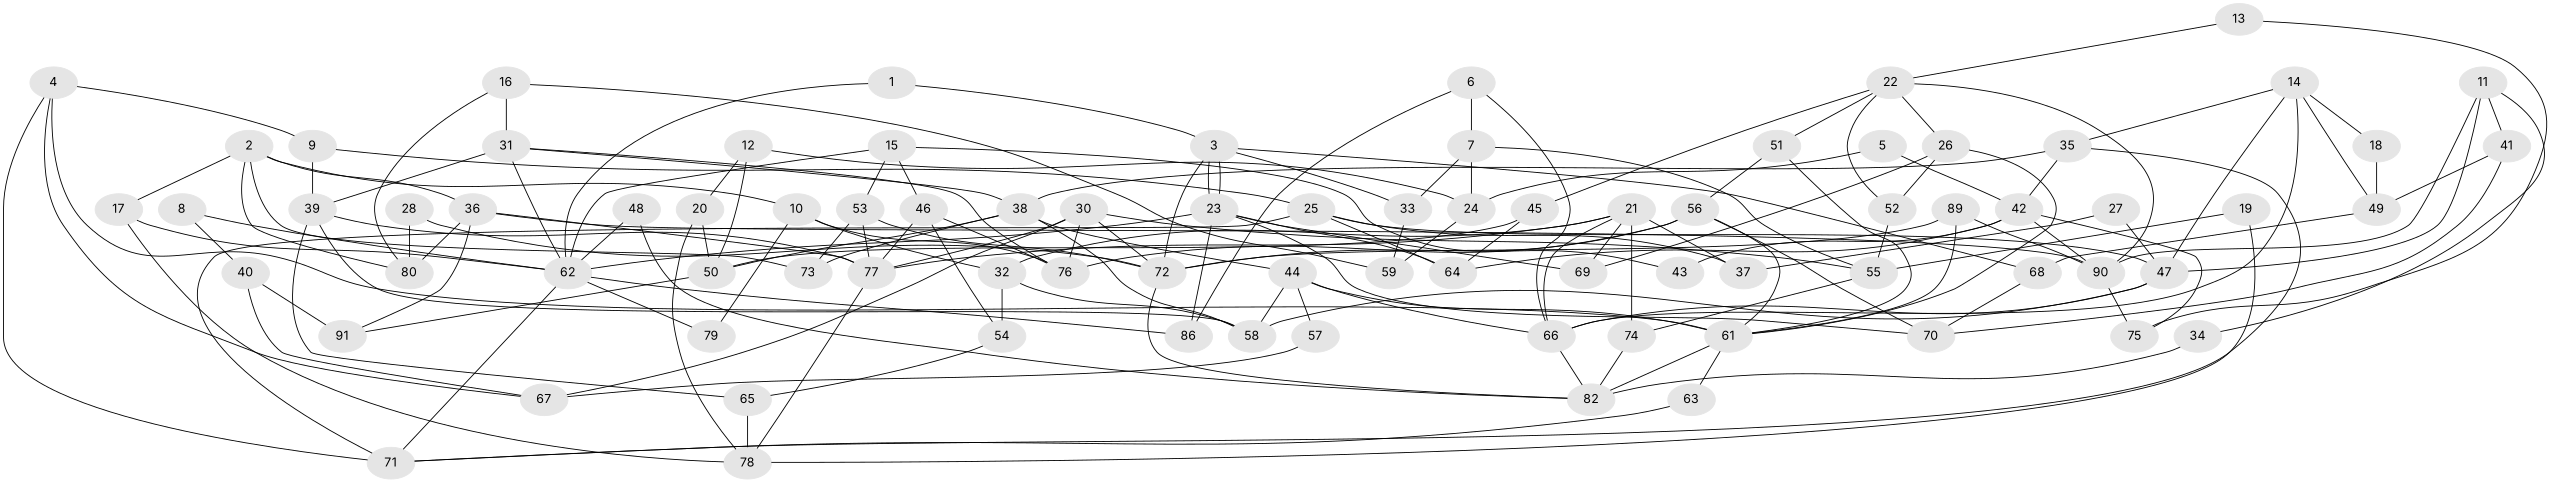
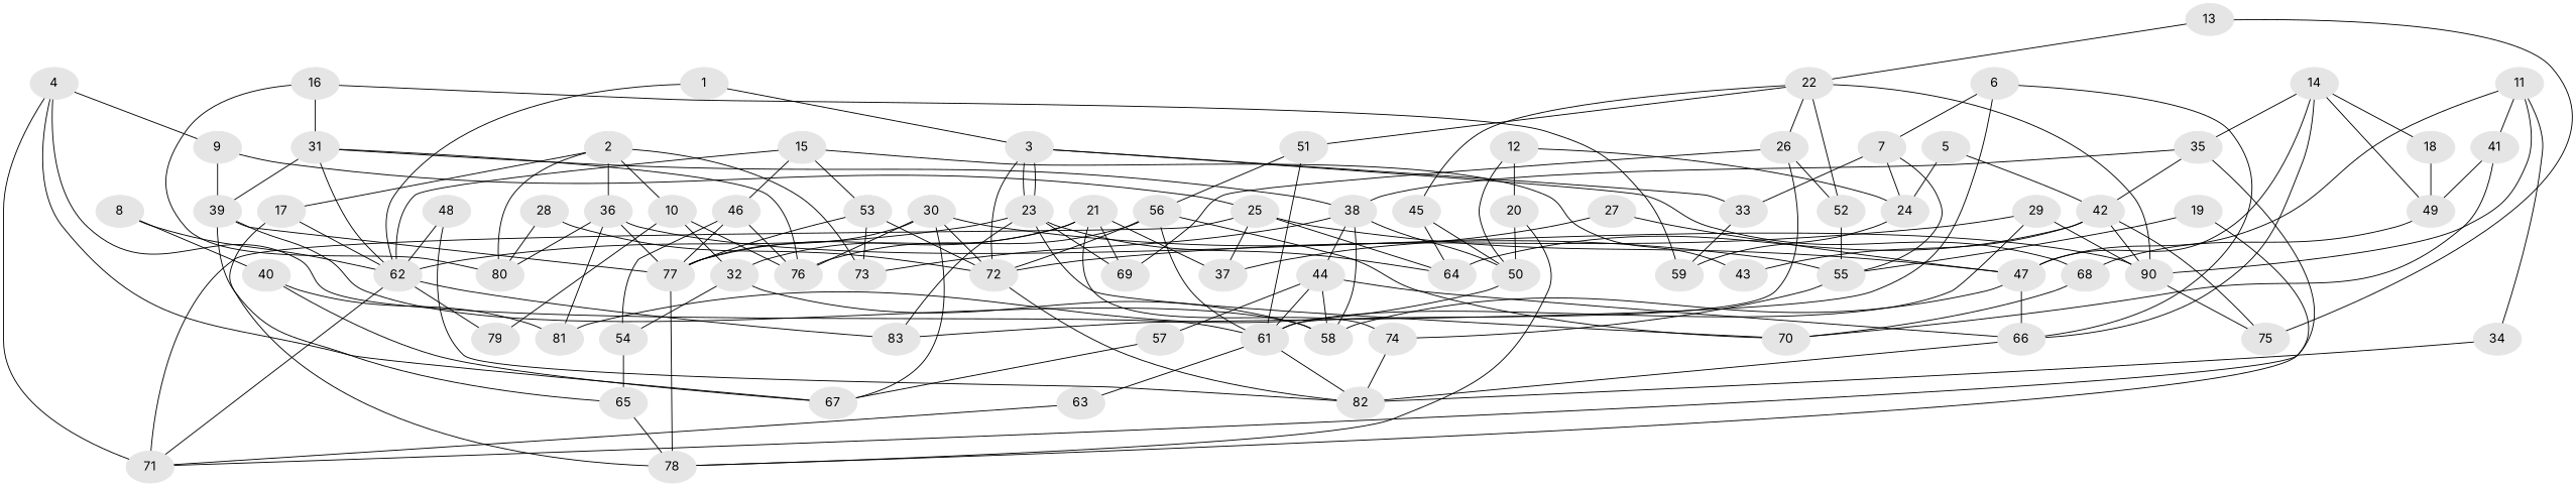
  graph {
    fontname=Inter
    node [color=gray90 fontname=Inter style=filled]
    edge [fontname=Inter]
    1
    3
    62
    23
    33
    68
    72
    71
-   83 [label=86]
+   83
    79
    2
    10
    17
    36
    73
    80
    32
    76
    78
    n20 [label=90]
    77
-   81 [label=91]
+   81
    69
    64
    70
    59
    82
    4
    9
    61
    67
    25
    39
    63
    5
    24
    42
    75
    43
    6
    7
    66
    55
    74
    8
    40
    47
    37
    58
    65
    54
    11
    34
    41
    49
    12
    20
    50
    13
    22
    26
    45
    51
    52
    14
    18
    35
    38
    15
    46
    53
    16
    31
    19
    21
    56
    27
    28
-   29 [label=89]
+   29
    30
    44
    57
    48
    1 -- 3
    1 -- 62
    3 -- 23
    3 -- 23
    3 -- 33
    3 -- 68
    3 -- 72
    62 -- 71
    62 -- 83
    62 -- 79
    23 -- 62
    23 -- 83
    23 -- 69
    23 -- 64
    23 -- 70
    33 -- 59
    68 -- 70
    72 -- 82
    2 -- 10
    2 -- 17
    2 -- 36
    2 -- 73
    2 -- 80
    10 -- 79
    10 -- 32
    10 -- 76
    17 -- 62
    17 -- 78
    36 -- 80
    36 -- n20
    36 -- 77
    36 -- 81
    32 -- 58
    32 -- 54
    n20 -- 75
    77 -- 78
    4 -- 71
    4 -- 9
    4 -- 61
    4 -- 67
    9 -- 25
    9 -- 39
    61 -- 82
    61 -- 63
    25 -- 71
    25 -- 64
    25 -- 47
    25 -- 37
    39 -- 77
    39 -- 58
    39 -- 65
    63 -- 71
    5 -- 24
    5 -- 42
    24 -- 59
    42 -- n20
    42 -- 64
    42 -- 75
    42 -- 43
    6 -- 83
    6 -- 7
    6 -- 66
    7 -- 33
    7 -- 24
    7 -- 55
    66 -- 82
    55 -- 74
    74 -- 82
    8 -- 62
    8 -- 40
    40 -- 81
    40 -- 67
    47 -- 66
    47 -- 58
    65 -- 78
    54 -- 65
    11 -- n20
    11 -- 47
    11 -- 34
    11 -- 41
    34 -- 82
    41 -- 70
    41 -- 49
    49 -- 68
    12 -- 24
    12 -- 20
    12 -- 50
    20 -- 78
    20 -- 50
    50 -- 81
    13 -- 75
    13 -- 22
    22 -- n20
    22 -- 26
    22 -- 45
    22 -- 51
    22 -- 52
    26 -- 69
    26 -- 61
    26 -- 52
    45 -- 64
    45 -- 50
    51 -- 61
    51 -- 56
    52 -- 55
    14 -- 66
    14 -- 47
    14 -- 49
    14 -- 18
    14 -- 35
    18 -- 49
    35 -- 71
    35 -- 42
    35 -- 38
    38 -- 73
    38 -- 58
    38 -- 50
    38 -- 44
    15 -- 62
    15 -- 43
    15 -- 46
    15 -- 53
    46 -- 76
    46 -- 77
    46 -- 54
    53 -- 72
    53 -- 73
    53 -- 77
    16 -- 80
    16 -- 59
    16 -- 31
    31 -- 62
    31 -- 76
    31 -- 39
    31 -- 38
    19 -- 78
    19 -- 55
    21 -- 32
    21 -- 77
    21 -- 69
-   21 -- 66
    21 -- 74
    21 -- 37
    56 -- 72
    56 -- 76
    56 -- 70
    56 -- 61
    27 -- 47
    27 -- 37
    28 -- 72
    28 -- 80
    29 -- 72
    29 -- n20
    29 -- 61
    30 -- 72
    30 -- 76
    30 -- 77
    30 -- 67
    30 -- 55
    44 -- 61
    44 -- 66
    44 -- 58
    44 -- 57
    57 -- 67
    48 -- 62
    48 -- 82
  }
